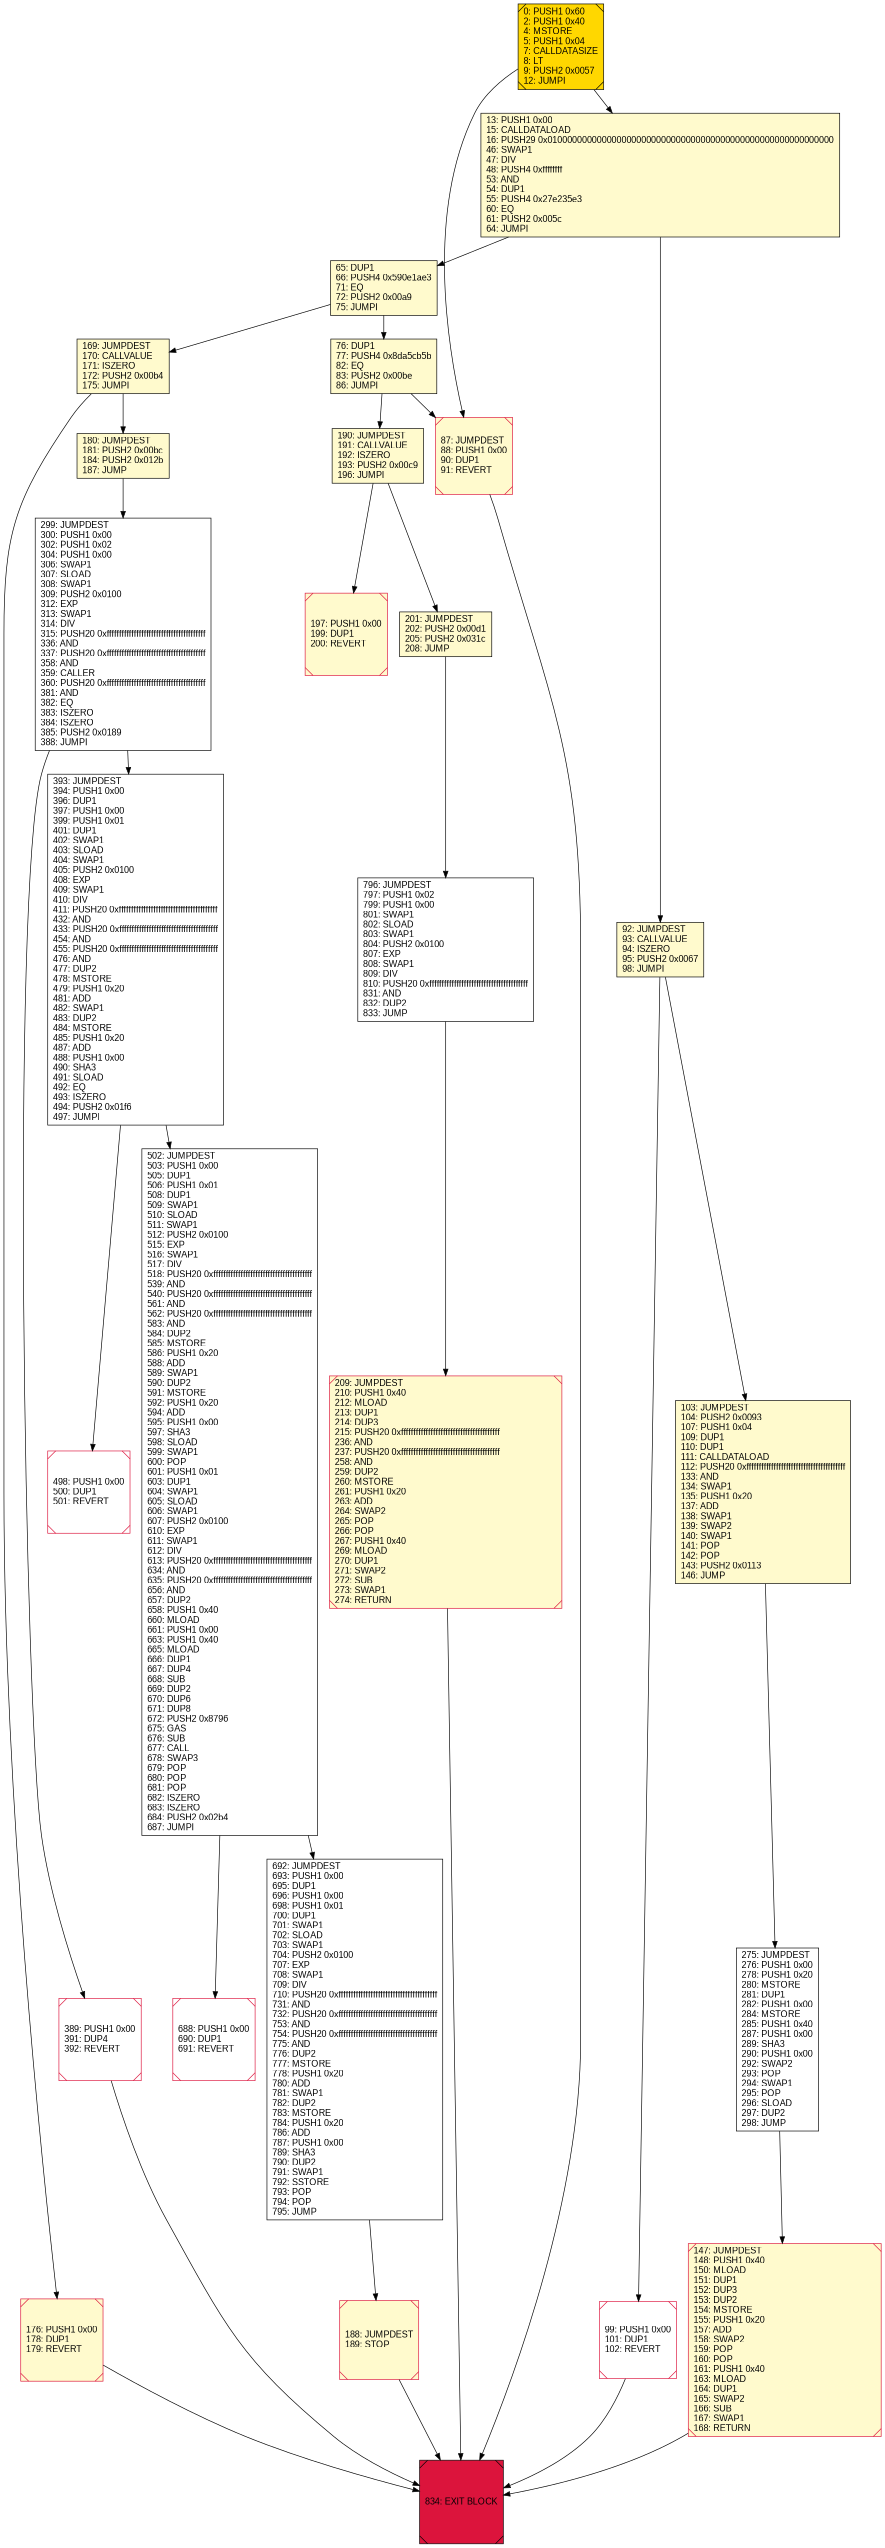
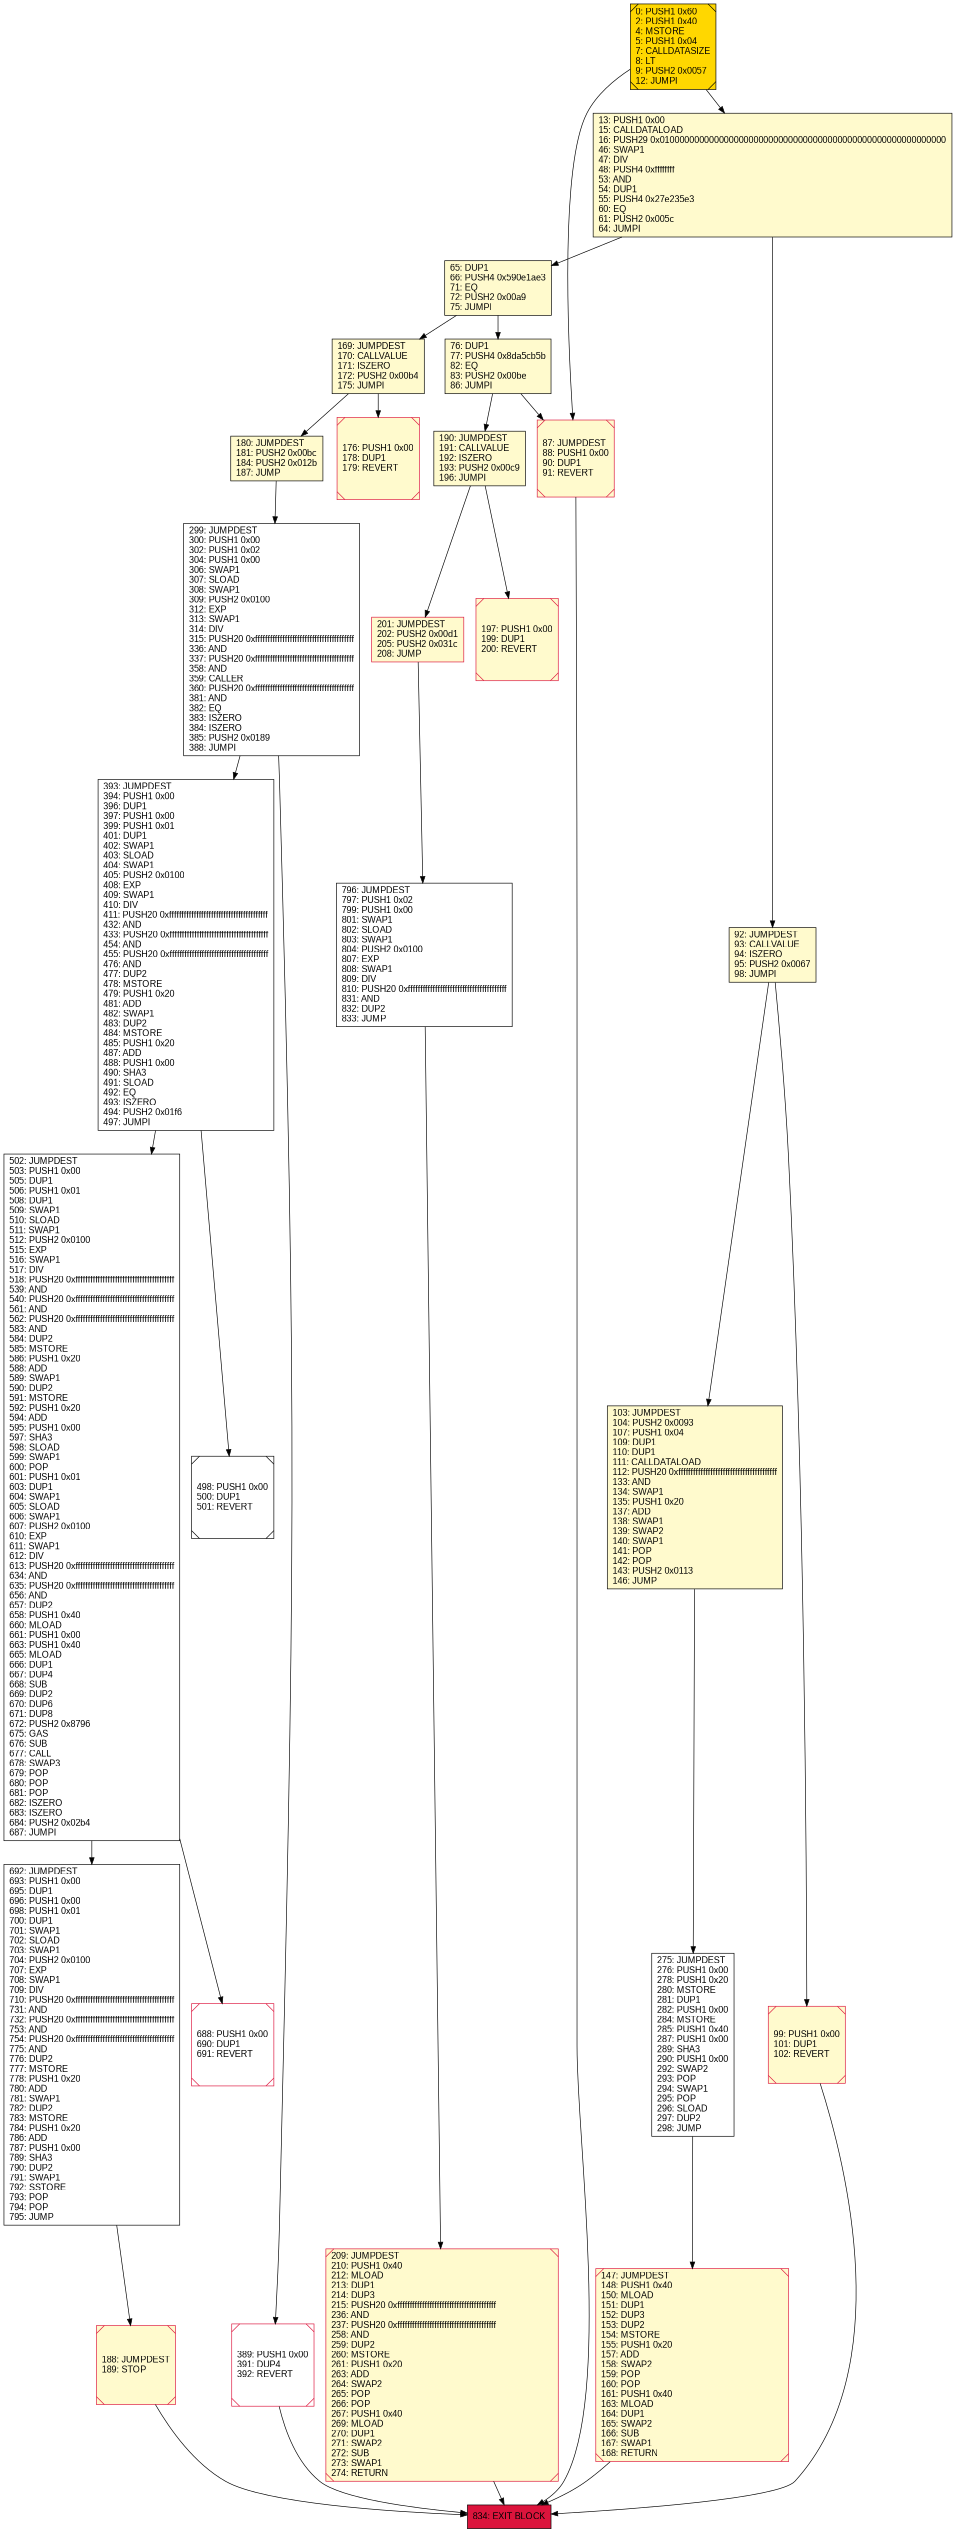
  digraph {
    rankdir=UD
    node [color=black fillcolor=lemonchiffon fontcolor=black fontname=arial shape=box style=filled]
-   n1 [fillcolor=crimson label="834: EXIT BLOCK\l" shape=Msquare]
-   n2 [color=crimson fillcolor=white label="99: PUSH1 0x00\l101: DUP1\l102: REVERT\l" shape=Msquare]
+   n1 [fillcolor=crimson label="834: EXIT BLOCK\l"]
+   n2 [color=crimson label="99: PUSH1 0x00\l101: DUP1\l102: REVERT\l" shape=Msquare]
    n3 [color=crimson label="209: JUMPDEST\l210: PUSH1 0x40\l212: MLOAD\l213: DUP1\l214: DUP3\l215: PUSH20 0xffffffffffffffffffffffffffffffffffffffff\l236: AND\l237: PUSH20 0xffffffffffffffffffffffffffffffffffffffff\l258: AND\l259: DUP2\l260: MSTORE\l261: PUSH1 0x20\l263: ADD\l264: SWAP2\l265: POP\l266: POP\l267: PUSH1 0x40\l269: MLOAD\l270: DUP1\l271: SWAP2\l272: SUB\l273: SWAP1\l274: RETURN\l" shape=Msquare]
    n4 [fillcolor=white label="275: JUMPDEST\l276: PUSH1 0x00\l278: PUSH1 0x20\l280: MSTORE\l281: DUP1\l282: PUSH1 0x00\l284: MSTORE\l285: PUSH1 0x40\l287: PUSH1 0x00\l289: SHA3\l290: PUSH1 0x00\l292: SWAP2\l293: POP\l294: SWAP1\l295: POP\l296: SLOAD\l297: DUP2\l298: JUMP\l"]
    n5 [color=crimson label="147: JUMPDEST\l148: PUSH1 0x40\l150: MLOAD\l151: DUP1\l152: DUP3\l153: DUP2\l154: MSTORE\l155: PUSH1 0x20\l157: ADD\l158: SWAP2\l159: POP\l160: POP\l161: PUSH1 0x40\l163: MLOAD\l164: DUP1\l165: SWAP2\l166: SUB\l167: SWAP1\l168: RETURN\l" shape=Msquare]
    n6 [fillcolor=white label="502: JUMPDEST\l503: PUSH1 0x00\l505: DUP1\l506: PUSH1 0x01\l508: DUP1\l509: SWAP1\l510: SLOAD\l511: SWAP1\l512: PUSH2 0x0100\l515: EXP\l516: SWAP1\l517: DIV\l518: PUSH20 0xffffffffffffffffffffffffffffffffffffffff\l539: AND\l540: PUSH20 0xffffffffffffffffffffffffffffffffffffffff\l561: AND\l562: PUSH20 0xffffffffffffffffffffffffffffffffffffffff\l583: AND\l584: DUP2\l585: MSTORE\l586: PUSH1 0x20\l588: ADD\l589: SWAP1\l590: DUP2\l591: MSTORE\l592: PUSH1 0x20\l594: ADD\l595: PUSH1 0x00\l597: SHA3\l598: SLOAD\l599: SWAP1\l600: POP\l601: PUSH1 0x01\l603: DUP1\l604: SWAP1\l605: SLOAD\l606: SWAP1\l607: PUSH2 0x0100\l610: EXP\l611: SWAP1\l612: DIV\l613: PUSH20 0xffffffffffffffffffffffffffffffffffffffff\l634: AND\l635: PUSH20 0xffffffffffffffffffffffffffffffffffffffff\l656: AND\l657: DUP2\l658: PUSH1 0x40\l660: MLOAD\l661: PUSH1 0x00\l663: PUSH1 0x40\l665: MLOAD\l666: DUP1\l667: DUP4\l668: SUB\l669: DUP2\l670: DUP6\l671: DUP8\l672: PUSH2 0x8796\l675: GAS\l676: SUB\l677: CALL\l678: SWAP3\l679: POP\l680: POP\l681: POP\l682: ISZERO\l683: ISZERO\l684: PUSH2 0x02b4\l687: JUMPI\l"]
    n7 [color=crimson fillcolor=white label="688: PUSH1 0x00\l690: DUP1\l691: REVERT\l" shape=Msquare]
    n8 [fillcolor=white label="692: JUMPDEST\l693: PUSH1 0x00\l695: DUP1\l696: PUSH1 0x00\l698: PUSH1 0x01\l700: DUP1\l701: SWAP1\l702: SLOAD\l703: SWAP1\l704: PUSH2 0x0100\l707: EXP\l708: SWAP1\l709: DIV\l710: PUSH20 0xffffffffffffffffffffffffffffffffffffffff\l731: AND\l732: PUSH20 0xffffffffffffffffffffffffffffffffffffffff\l753: AND\l754: PUSH20 0xffffffffffffffffffffffffffffffffffffffff\l775: AND\l776: DUP2\l777: MSTORE\l778: PUSH1 0x20\l780: ADD\l781: SWAP1\l782: DUP2\l783: MSTORE\l784: PUSH1 0x20\l786: ADD\l787: PUSH1 0x00\l789: SHA3\l790: DUP2\l791: SWAP1\l792: SSTORE\l793: POP\l794: POP\l795: JUMP\l"]
    n9 [color=crimson label="188: JUMPDEST\l189: STOP\l" shape=Msquare]
    n10 [label="13: PUSH1 0x00\l15: CALLDATALOAD\l16: PUSH29 0x0100000000000000000000000000000000000000000000000000000000\l46: SWAP1\l47: DIV\l48: PUSH4 0xffffffff\l53: AND\l54: DUP1\l55: PUSH4 0x27e235e3\l60: EQ\l61: PUSH2 0x005c\l64: JUMPI\l"]
    n11 [label="92: JUMPDEST\l93: CALLVALUE\l94: ISZERO\l95: PUSH2 0x0067\l98: JUMPI\l"]
    n12 [label="65: DUP1\l66: PUSH4 0x590e1ae3\l71: EQ\l72: PUSH2 0x00a9\l75: JUMPI\l"]
    n13 [label="103: JUMPDEST\l104: PUSH2 0x0093\l107: PUSH1 0x04\l109: DUP1\l110: DUP1\l111: CALLDATALOAD\l112: PUSH20 0xffffffffffffffffffffffffffffffffffffffff\l133: AND\l134: SWAP1\l135: PUSH1 0x20\l137: ADD\l138: SWAP1\l139: SWAP2\l140: SWAP1\l141: POP\l142: POP\l143: PUSH2 0x0113\l146: JUMP\l"]
    n14 [label="169: JUMPDEST\l170: CALLVALUE\l171: ISZERO\l172: PUSH2 0x00b4\l175: JUMPI\l"]
    n15 [label="76: DUP1\l77: PUSH4 0x8da5cb5b\l82: EQ\l83: PUSH2 0x00be\l86: JUMPI\l"]
    n16 [color=crimson label="176: PUSH1 0x00\l178: DUP1\l179: REVERT\l" shape=Msquare]
    n17 [color=crimson label="87: JUMPDEST\l88: PUSH1 0x00\l90: DUP1\l91: REVERT\l" shape=Msquare]
-   n18 [color=crimson fillcolor=white label="498: PUSH1 0x00\l500: DUP1\l501: REVERT\l" shape=Msquare]
+   n18 [fillcolor=white label="498: PUSH1 0x00\l500: DUP1\l501: REVERT\l" shape=Msquare]
    n19 [label="180: JUMPDEST\l181: PUSH2 0x00bc\l184: PUSH2 0x012b\l187: JUMP\l"]
    n20 [fillcolor=white label="299: JUMPDEST\l300: PUSH1 0x00\l302: PUSH1 0x02\l304: PUSH1 0x00\l306: SWAP1\l307: SLOAD\l308: SWAP1\l309: PUSH2 0x0100\l312: EXP\l313: SWAP1\l314: DIV\l315: PUSH20 0xffffffffffffffffffffffffffffffffffffffff\l336: AND\l337: PUSH20 0xffffffffffffffffffffffffffffffffffffffff\l358: AND\l359: CALLER\l360: PUSH20 0xffffffffffffffffffffffffffffffffffffffff\l381: AND\l382: EQ\l383: ISZERO\l384: ISZERO\l385: PUSH2 0x0189\l388: JUMPI\l"]
    n21 [fillcolor=white label="393: JUMPDEST\l394: PUSH1 0x00\l396: DUP1\l397: PUSH1 0x00\l399: PUSH1 0x01\l401: DUP1\l402: SWAP1\l403: SLOAD\l404: SWAP1\l405: PUSH2 0x0100\l408: EXP\l409: SWAP1\l410: DIV\l411: PUSH20 0xffffffffffffffffffffffffffffffffffffffff\l432: AND\l433: PUSH20 0xffffffffffffffffffffffffffffffffffffffff\l454: AND\l455: PUSH20 0xffffffffffffffffffffffffffffffffffffffff\l476: AND\l477: DUP2\l478: MSTORE\l479: PUSH1 0x20\l481: ADD\l482: SWAP1\l483: DUP2\l484: MSTORE\l485: PUSH1 0x20\l487: ADD\l488: PUSH1 0x00\l490: SHA3\l491: SLOAD\l492: EQ\l493: ISZERO\l494: PUSH2 0x01f6\l497: JUMPI\l"]
    n22 [color=crimson fillcolor=white label="389: PUSH1 0x00\l391: DUP4\l392: REVERT\l" shape=Msquare]
    n23 [color=crimson label="197: PUSH1 0x00\l199: DUP1\l200: REVERT\l" shape=Msquare]
-   n24 [label="201: JUMPDEST\l202: PUSH2 0x00d1\l205: PUSH2 0x031c\l208: JUMP\l"]
+   n24 [color=crimson label="201: JUMPDEST\l202: PUSH2 0x00d1\l205: PUSH2 0x031c\l208: JUMP\l"]
    n25 [fillcolor=white label="796: JUMPDEST\l797: PUSH1 0x02\l799: PUSH1 0x00\l801: SWAP1\l802: SLOAD\l803: SWAP1\l804: PUSH2 0x0100\l807: EXP\l808: SWAP1\l809: DIV\l810: PUSH20 0xffffffffffffffffffffffffffffffffffffffff\l831: AND\l832: DUP2\l833: JUMP\l"]
    n26 [label="190: JUMPDEST\l191: CALLVALUE\l192: ISZERO\l193: PUSH2 0x00c9\l196: JUMPI\l"]
    n27 [fillcolor=gold label="0: PUSH1 0x60\l2: PUSH1 0x40\l4: MSTORE\l5: PUSH1 0x04\l7: CALLDATASIZE\l8: LT\l9: PUSH2 0x0057\l12: JUMPI\l" shape=Msquare]
    n2 -> n1
    n3 -> n1
    n4 -> n5
    n5 -> n1
    n6 -> n7
    n6 -> n8
    n8 -> n9
    n9 -> n1
    n10 -> n11
    n10 -> n12
    n11 -> n2
    n11 -> n13
    n12 -> n14
    n12 -> n15
    n13 -> n4
    n14 -> n16
    n14 -> n19
    n15 -> n17
    n15 -> n26
-   n16 -> n1
    n17 -> n1
    n19 -> n20
    n20 -> n21
    n20 -> n22
    n21 -> n6
    n21 -> n18
    n22 -> n1
    n24 -> n25
    n25 -> n3
    n26 -> n23
    n26 -> n24
    n27 -> n10
    n27 -> n17
  }
